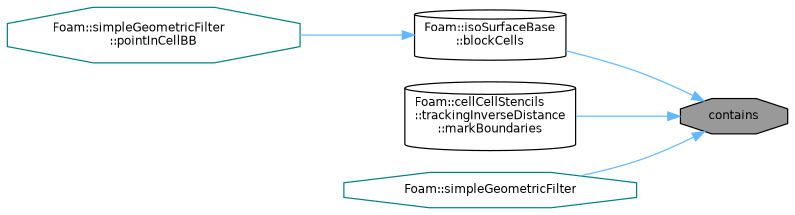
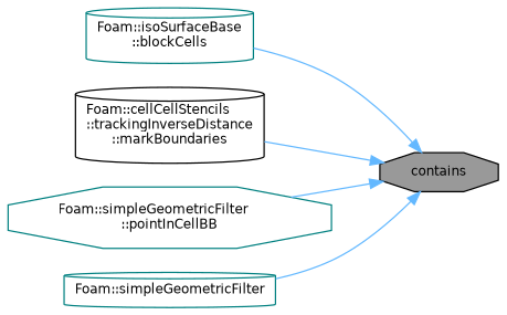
  digraph {
    rankdir=RL
    node [color=teal fillcolor=white fontname=Helvetica fontsize=10 shape=octagon style=filled]
    edge [color=steelblue1 dir=back fontname=Helvetica fontsize=10 labelfontname=Helvetica labelfontsize=10 style=solid]
    n1 [color=black fillcolor=grey60 fontcolor=black height=0.2 label=contains width=0.4]
-   n2 [color=black height=0.2 label="Foam::isoSurfaceBase\l::blockCells" shape=cylinder width=0.4]
+   n2 [height=0.2 label="Foam::isoSurfaceBase\l::blockCells" shape=cylinder width=0.4]
    n3 [color=black height=0.2 label="Foam::cellCellStencils\l::trackingInverseDistance\l::markBoundaries" shape=cylinder width=0.4]
    n4 [height=0.2 label="Foam::simpleGeometricFilter\l::pointInCellBB" width=0.4]
-   n5 [height=0.2 label="Foam::simpleGeometricFilter" width=0.4]
+   n5 [height=0.2 label="Foam::simpleGeometricFilter" shape=cylinder width=0.4]
    n1 -> n2
    n1 -> n3
-   n2 -> n4
+   n1 -> n4
    n1 -> n5
  }
